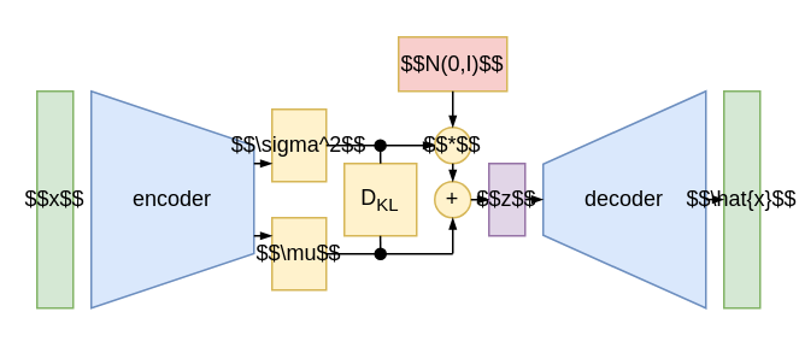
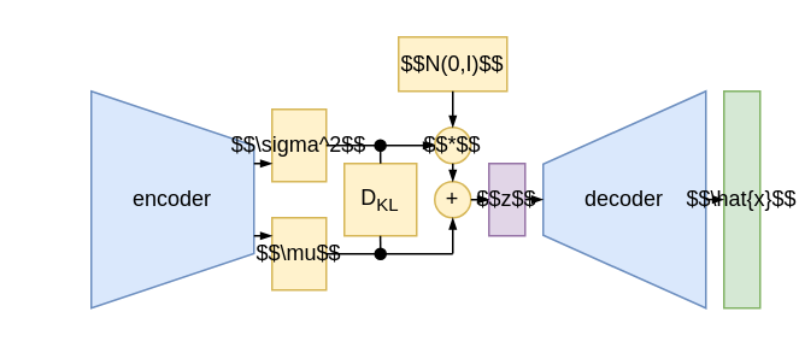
  <mxCell id="0" />
  <mxCell id="1" parent="0" />
  <mxCell id="2" value="encoder" style="shape=trapezoid;perimeter=trapezoidPerimeter;whiteSpace=wrap;html=1;direction=south;size=0.252;fillColor=#dae8fc;strokeColor=#6c8ebf;" parent="1" vertex="1"><mxGeometry x="50" y="50" width="90" height="120" as="geometry" /></mxCell>
- <mxCell id="3" value="$$x$$" style="rounded=0;whiteSpace=wrap;html=1;fillColor=#d5e8d4;strokeColor=#82b366;" parent="1" vertex="1"><mxGeometry x="20" y="50" width="20" height="120" as="geometry" /></mxCell>
  <mxCell id="4" value="decoder" style="shape=trapezoid;perimeter=trapezoidPerimeter;whiteSpace=wrap;html=1;direction=north;size=0.336;fillColor=#dae8fc;strokeColor=#6c8ebf;" parent="1" vertex="1"><mxGeometry x="300" y="50" width="90" height="120" as="geometry" /></mxCell>
  <mxCell id="5" value="$$z$$" style="rounded=0;whiteSpace=wrap;html=1;fillColor=#e1d5e7;strokeColor=#9673a6;" parent="1" vertex="1"><mxGeometry x="270" y="90" width="20" height="40" as="geometry" /></mxCell>
  <mxCell id="6" value="$$\hat{x}$$" style="rounded=0;whiteSpace=wrap;html=1;fillColor=#d5e8d4;strokeColor=#82b366;" parent="1" vertex="1"><mxGeometry x="400" y="50" width="20" height="120" as="geometry" /></mxCell>
  <mxCell id="7" value="&lt;div&gt;$$\sigma^2$$&lt;/div&gt;" style="rounded=0;whiteSpace=wrap;html=1;fillColor=#fff2cc;strokeColor=#d6b656;" parent="1" vertex="1"><mxGeometry x="150" y="60" width="30" height="40" as="geometry" /></mxCell>
  <mxCell id="8" value="$$\mu$$" style="rounded=0;whiteSpace=wrap;html=1;fillColor=#fff2cc;strokeColor=#d6b656;" parent="1" vertex="1"><mxGeometry x="150" y="120" width="30" height="40" as="geometry" /></mxCell>
- <mxCell id="9" value="$$N(0,I)$$" style="rounded=0;whiteSpace=wrap;html=1;fillColor=#f8cecc;strokeColor=#d6b656;" parent="1" vertex="1"><mxGeometry x="220" y="20" width="60" height="30" as="geometry" /></mxCell>
+ <mxCell id="9" value="$$N(0,I)$$" style="rounded=0;whiteSpace=wrap;html=1;fillColor=#fff2cc;strokeColor=#d6b656;" parent="1" vertex="1"><mxGeometry x="220" y="20" width="60" height="30" as="geometry" /></mxCell>
  <mxCell id="10" value="$$*$$" style="ellipse;whiteSpace=wrap;html=1;aspect=fixed;fillColor=#fff2cc;strokeColor=#d6b656;" parent="1" vertex="1"><mxGeometry x="240" y="70" width="20" height="20" as="geometry" /></mxCell>
  <mxCell id="11" value="" style="endArrow=none;html=1;endFill=0;startArrow=blockThin;startFill=1;endSize=6;startSize=4;" parent="1" edge="1"><mxGeometry width="50" height="50" relative="1" as="geometry"><mxPoint x="150" y="90" as="sourcePoint" /><mxPoint x="140" y="90" as="targetPoint" /></mxGeometry></mxCell>
  <mxCell id="12" value="+" style="ellipse;whiteSpace=wrap;html=1;aspect=fixed;fillColor=#fff2cc;strokeColor=#d6b656;" parent="1" vertex="1"><mxGeometry x="240" y="100" width="20" height="20" as="geometry" /></mxCell>
  <mxCell id="13" value="" style="endArrow=none;html=1;entryX=0.875;entryY=1.008;entryDx=0;entryDy=0;entryPerimeter=0;" parent="1" edge="1"><mxGeometry width="50" height="50" relative="1" as="geometry"><mxPoint x="250" y="140" as="sourcePoint" /><mxPoint x="180.16" y="139.93" as="targetPoint" /></mxGeometry></mxCell>
  <mxCell id="14" value="D&lt;sub&gt;KL&lt;/sub&gt;" style="rounded=0;whiteSpace=wrap;html=1;fillColor=#fff2cc;strokeColor=#d6b656;" parent="1" vertex="1"><mxGeometry x="190" y="90" width="40" height="40" as="geometry" /></mxCell>
  <mxCell id="15" value="" style="endArrow=none;html=1;entryX=0.5;entryY=0;entryDx=0;entryDy=0;exitX=0.5;exitY=1;exitDx=0;exitDy=0;endFill=0;startArrow=oval;startFill=1;" parent="1" edge="1"><mxGeometry width="50" height="50" relative="1" as="geometry"><mxPoint x="209.92" y="80" as="sourcePoint" /><mxPoint x="209.99" y="90" as="targetPoint" /></mxGeometry></mxCell>
  <mxCell id="16" value="" style="endArrow=oval;html=1;entryX=0.5;entryY=0;entryDx=0;entryDy=0;exitX=0.5;exitY=1;exitDx=0;exitDy=0;endFill=1;" parent="1" edge="1"><mxGeometry width="50" height="50" relative="1" as="geometry"><mxPoint x="209.92" y="130" as="sourcePoint" /><mxPoint x="209.99" y="140" as="targetPoint" /></mxGeometry></mxCell>
  <mxCell id="17" value="" style="endArrow=none;html=1;entryX=0.335;entryY=0;entryDx=0;entryDy=0;entryPerimeter=0;endFill=0;startArrow=blockThin;startFill=1;endSize=6;startSize=4;" edge="1" parent="1"><mxGeometry width="50" height="50" relative="1" as="geometry"><mxPoint x="150" y="130" as="sourcePoint" /><mxPoint x="140" y="130" as="targetPoint" /></mxGeometry></mxCell>
  <mxCell id="18" value="" style="endArrow=none;html=1;endFill=0;startArrow=blockThin;startFill=1;endSize=6;startSize=4;entryX=1;entryY=0.5;entryDx=0;entryDy=0;exitX=0;exitY=0.5;exitDx=0;exitDy=0;" edge="1" parent="1" source="10" target="7"><mxGeometry width="50" height="50" relative="1" as="geometry"><mxPoint x="225" y="79.9" as="sourcePoint" /><mxPoint x="195" y="79.9" as="targetPoint" /></mxGeometry></mxCell>
  <mxCell id="19" value="" style="endArrow=none;html=1;endFill=0;startArrow=blockThin;startFill=1;endSize=6;startSize=4;exitX=0.5;exitY=1;exitDx=0;exitDy=0;" edge="1" parent="1" source="12"><mxGeometry width="50" height="50" relative="1" as="geometry"><mxPoint x="280" y="139.9" as="sourcePoint" /><mxPoint x="250" y="139.9" as="targetPoint" /></mxGeometry></mxCell>
  <mxCell id="20" value="" style="endArrow=none;html=1;endFill=0;startArrow=blockThin;startFill=1;endSize=6;startSize=4;exitX=0.5;exitY=0;exitDx=0;exitDy=0;entryX=0.5;entryY=1;entryDx=0;entryDy=0;" edge="1" parent="1" source="12" target="10"><mxGeometry width="50" height="50" relative="1" as="geometry"><mxPoint x="270" y="60" as="sourcePoint" /><mxPoint x="270" y="79.9" as="targetPoint" /></mxGeometry></mxCell>
  <mxCell id="21" value="" style="endArrow=none;html=1;endFill=0;startArrow=blockThin;startFill=1;endSize=6;startSize=4;exitX=0.5;exitY=0;exitDx=0;exitDy=0;" edge="1" parent="1" source="10"><mxGeometry width="50" height="50" relative="1" as="geometry"><mxPoint x="249.9" y="40" as="sourcePoint" /><mxPoint x="250" y="50" as="targetPoint" /></mxGeometry></mxCell>
  <mxCell id="22" value="" style="endArrow=none;html=1;endFill=0;startArrow=blockThin;startFill=1;endSize=6;startSize=4;exitX=0;exitY=0.5;exitDx=0;exitDy=0;entryX=1;entryY=0.5;entryDx=0;entryDy=0;" edge="1" parent="1" source="5" target="12"><mxGeometry width="50" height="50" relative="1" as="geometry"><mxPoint x="260" y="110" as="sourcePoint" /><mxPoint x="260" y="100" as="targetPoint" /></mxGeometry></mxCell>
  <mxCell id="23" value="" style="endArrow=none;html=1;endFill=0;startArrow=blockThin;startFill=1;endSize=6;startSize=4;exitX=0;exitY=0.5;exitDx=0;exitDy=0;entryX=1;entryY=0.5;entryDx=0;entryDy=0;" edge="1" parent="1"><mxGeometry width="50" height="50" relative="1" as="geometry"><mxPoint x="300" y="109.92" as="sourcePoint" /><mxPoint x="290" y="109.92" as="targetPoint" /></mxGeometry></mxCell>
  <mxCell id="24" value="" style="endArrow=none;html=1;endFill=0;startArrow=blockThin;startFill=1;endSize=6;startSize=4;exitX=0;exitY=0.5;exitDx=0;exitDy=0;entryX=1;entryY=0.5;entryDx=0;entryDy=0;" edge="1" parent="1"><mxGeometry width="50" height="50" relative="1" as="geometry"><mxPoint x="400" y="109.92" as="sourcePoint" /><mxPoint x="390" y="109.92" as="targetPoint" /></mxGeometry></mxCell>
